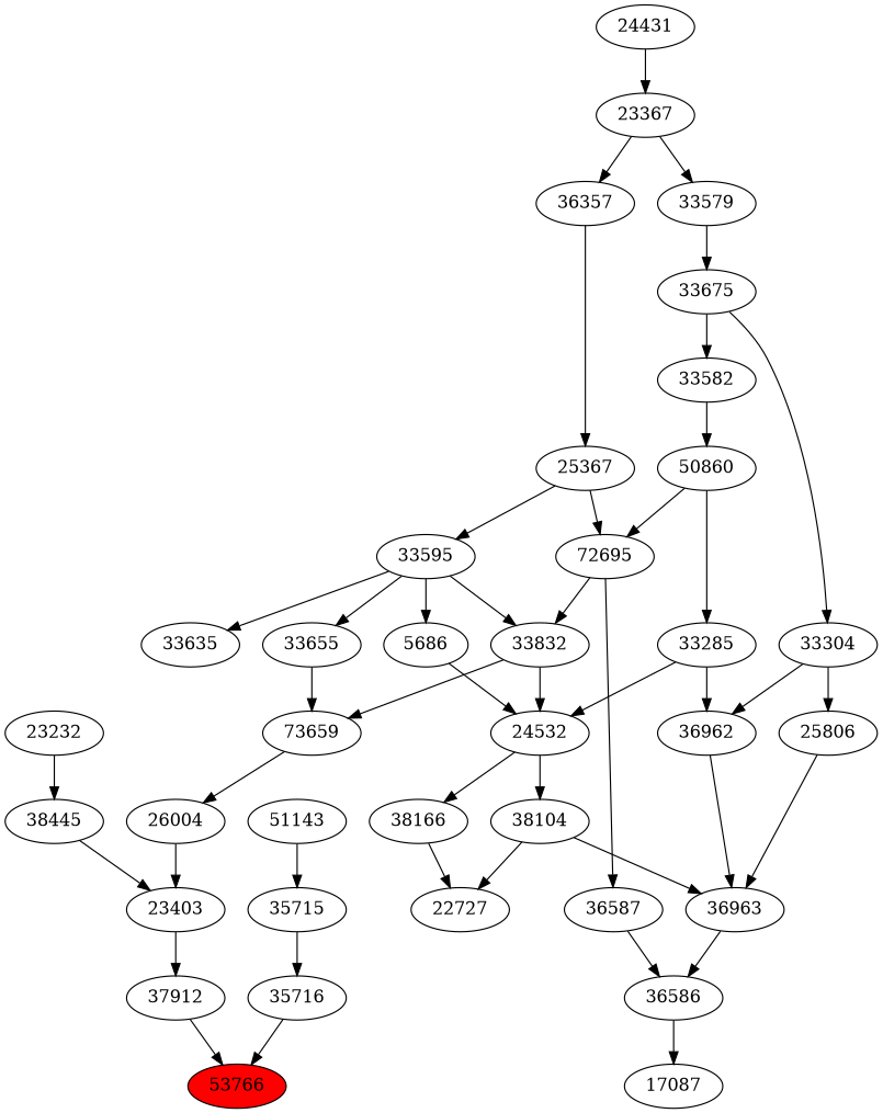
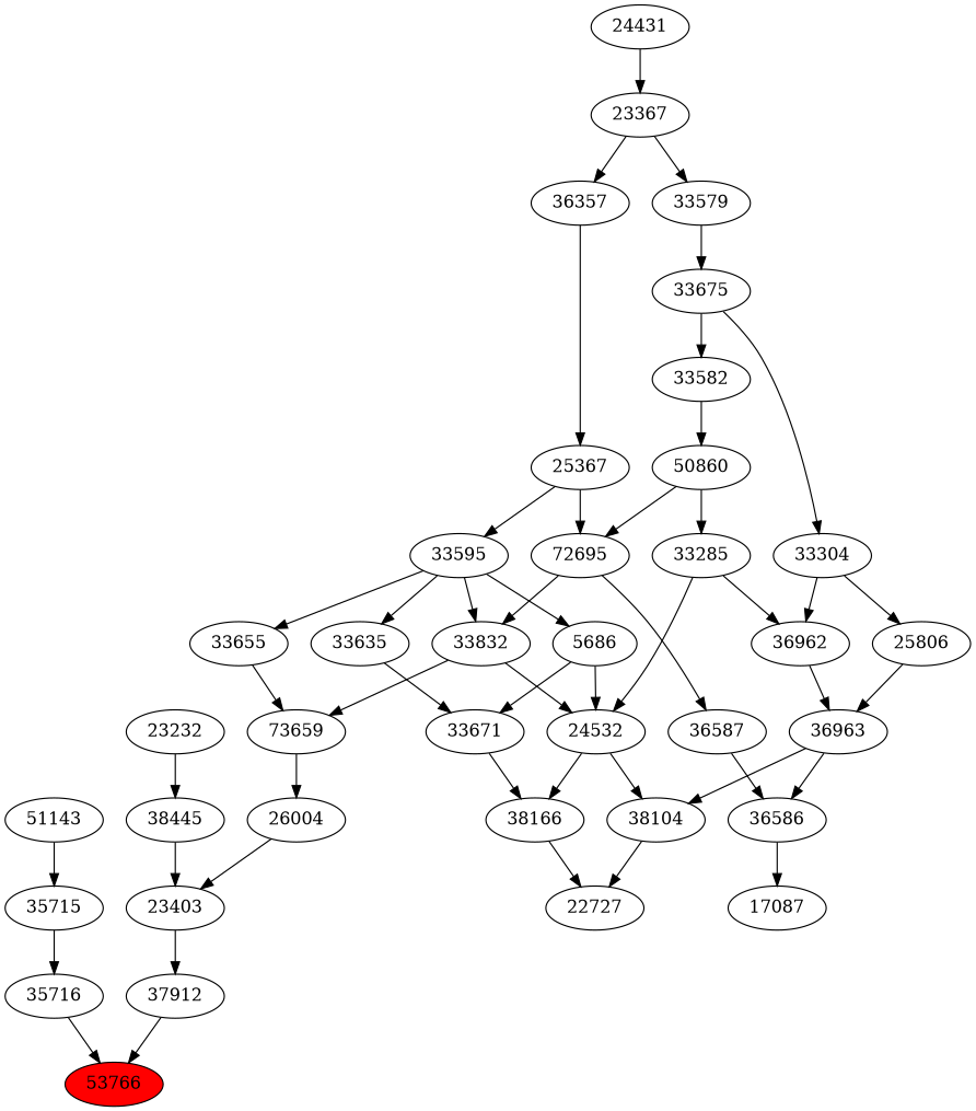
  strict digraph {
    n1 [fillcolor=red label=53766 style=filled]
    n2 [label=35716]
    n3 [label=37912]
    n4 [label=35715]
    n5 [label=23403]
    n6 [label=17087]
    n7 [label=51143]
    n8 [label=38445]
    n9 [label=26004]
    n10 [label=36586]
    n11 [label=23232]
    n12 [label=73659]
    n13 [label=36587]
    n14 [label=36963]
    n15 [label=38104]
    n16 [label=22727]
    n17 [label=33675]
    n18 [label=33304]
    n19 [label=33582]
    n20 [label=36962]
    n21 [label=25806]
    n22 [label=50860]
    n23 [label=33655]
    n24 [label=33832]
    n25 [label=24532]
    n26 [label=38166]
    n27 [label=72695]
    n28 [label=33579]
    n29 [label=33595]
    n30 [label=5686]
    n31 [label=33635]
+   n32 [label=33671]
    n33 [label=33285]
    n34 [label=25367]
    n35 [label=23367]
    n36 [label=36357]
    n37 [label=24431]
    n2 -> n1
    n3 -> n1
    n4 -> n2
    n5 -> n3
    n7 -> n4
    n8 -> n5
    n9 -> n5
    n10 -> n6
    n11 -> n8
    n12 -> n9
    n13 -> n10
    n14 -> n10
-   n15 -> n14
+   n14 -> n15
    n15 -> n16
    n17 -> n18
    n17 -> n19
    n18 -> n20
    n18 -> n21
    n19 -> n22
    n20 -> n14
    n21 -> n14
    n22 -> n27
    n22 -> n33
    n23 -> n12
    n24 -> n12
    n24 -> n25
    n25 -> n15
    n25 -> n26
    n26 -> n16
    n27 -> n13
    n27 -> n24
    n28 -> n17
    n29 -> n23
    n29 -> n24
    n29 -> n30
    n29 -> n31
    n30 -> n25
+   n30 -> n32
+   n31 -> n32
+   n32 -> n26
    n33 -> n20
    n33 -> n25
    n34 -> n27
    n34 -> n29
    n35 -> n28
    n35 -> n36
    n36 -> n34
    n37 -> n35
  }
